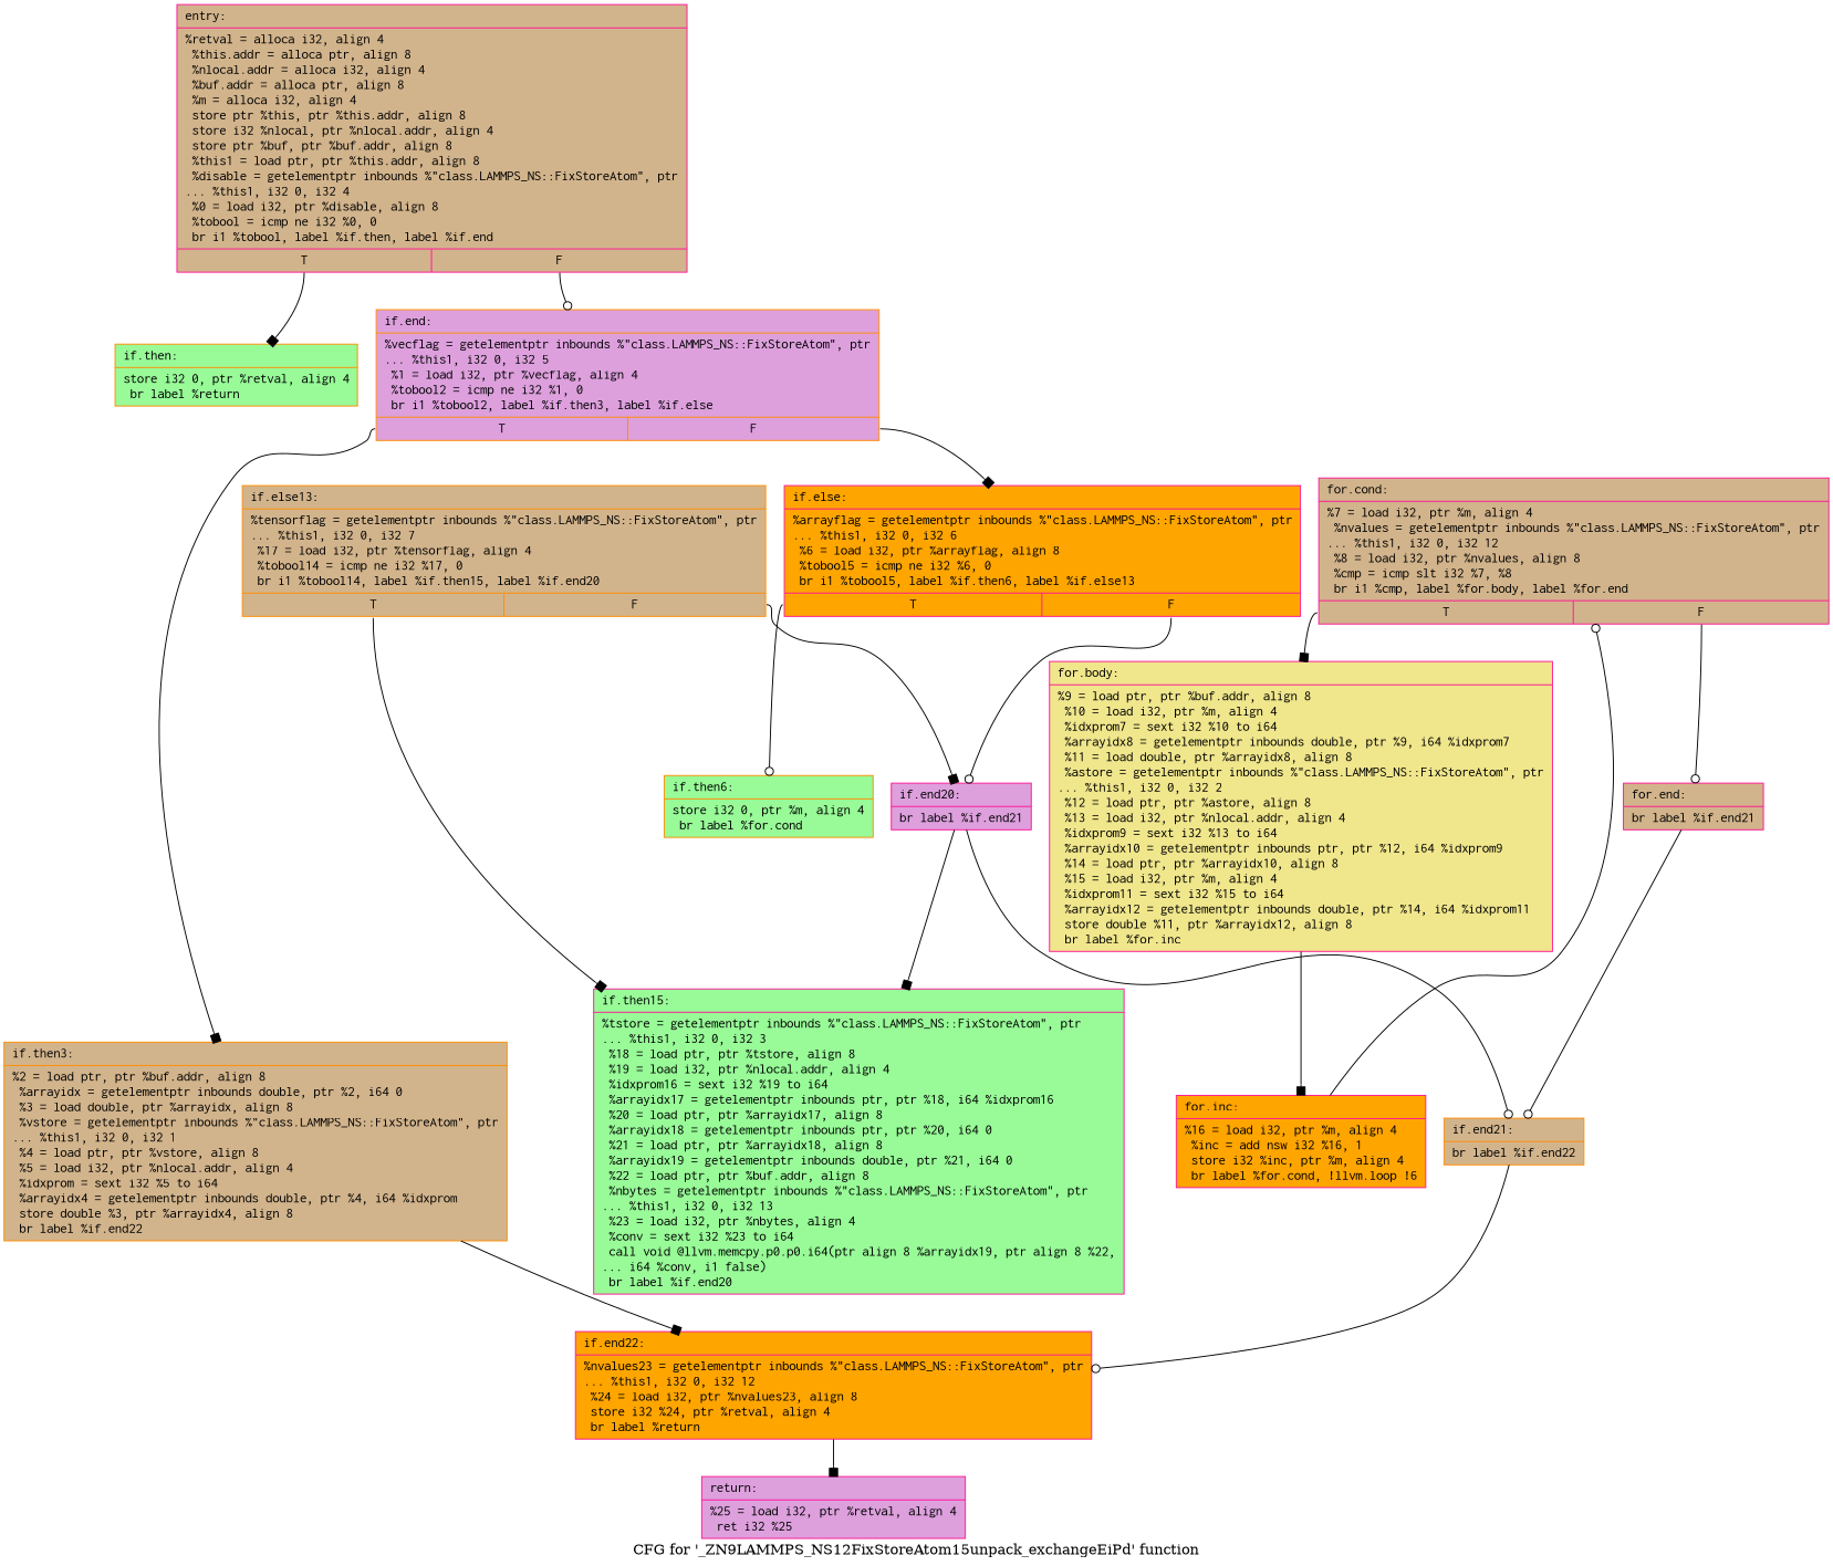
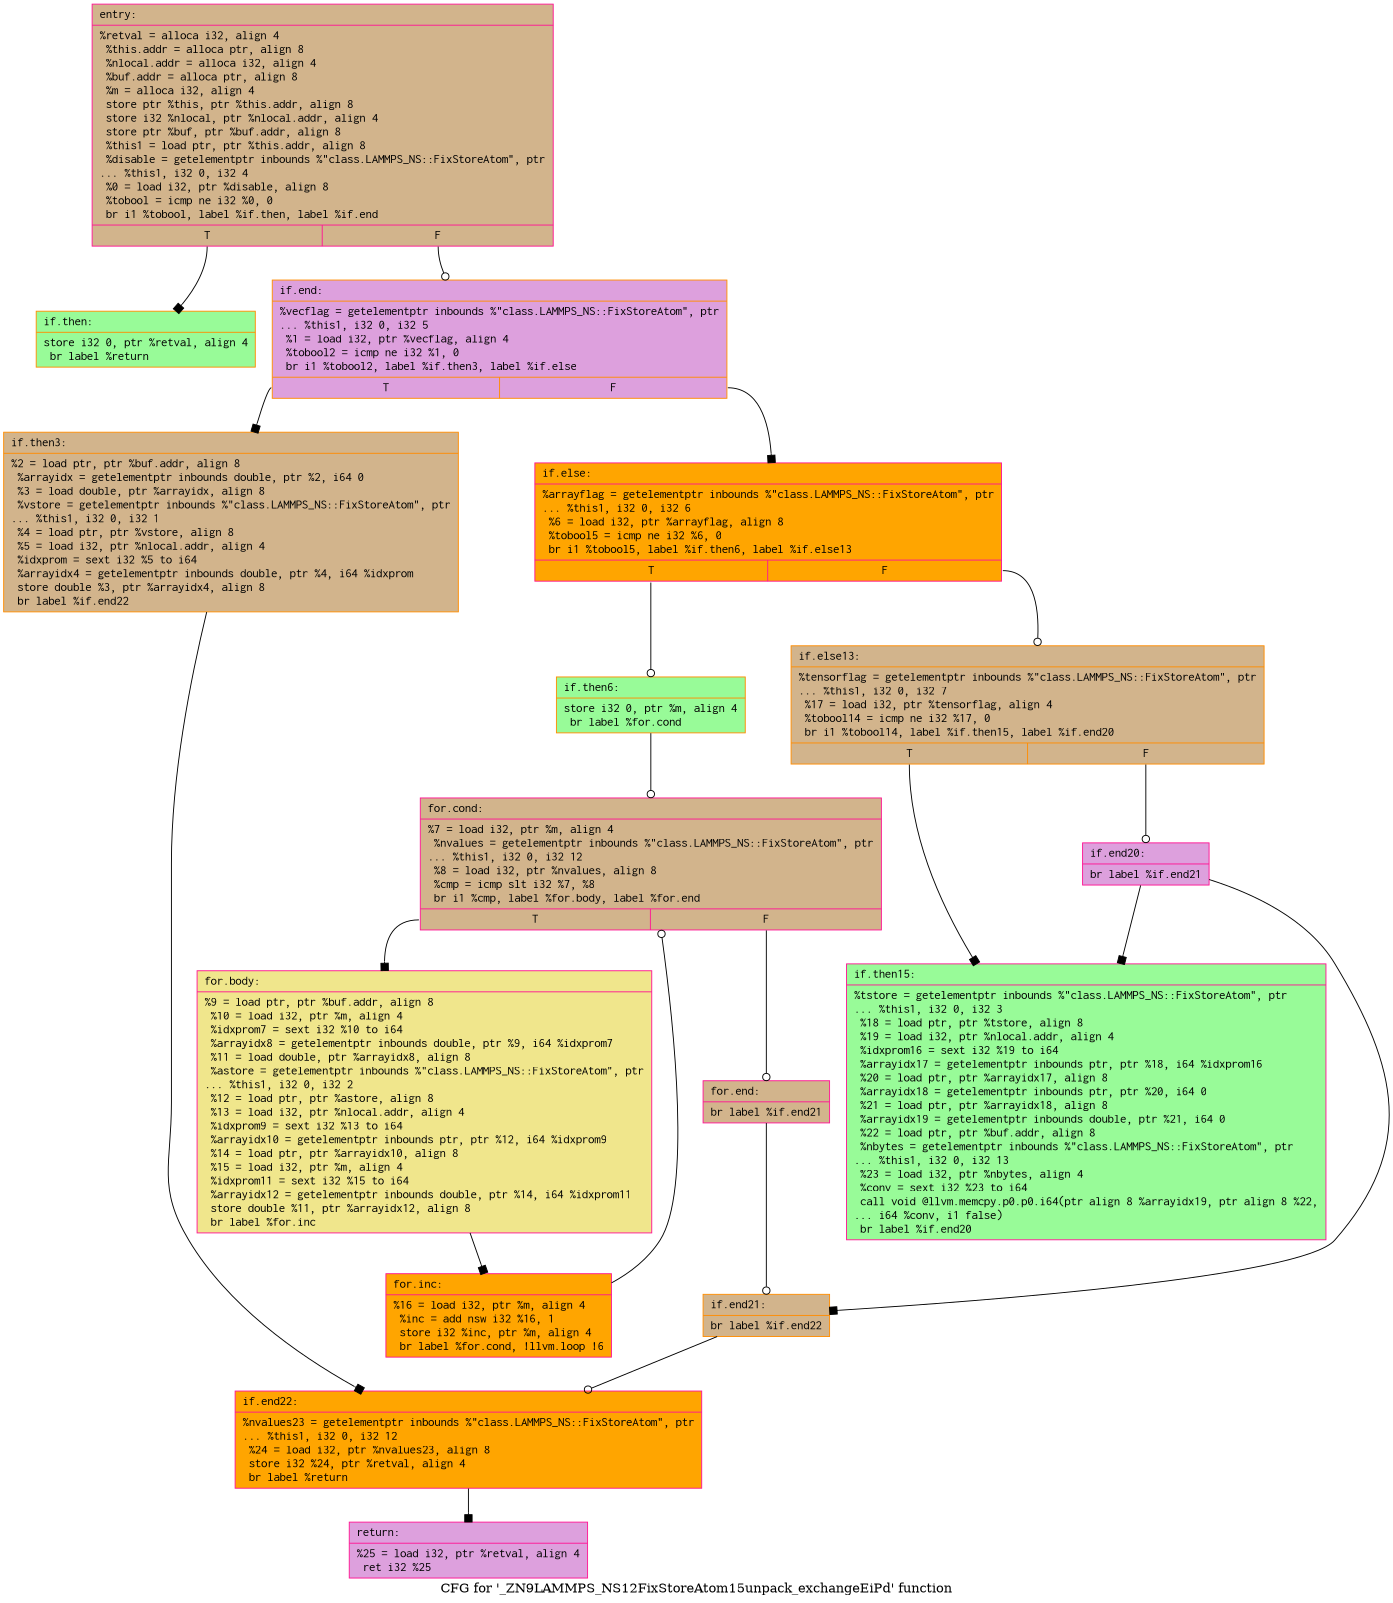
  digraph {
    label="CFG for '_ZN9LAMMPS_NS12FixStoreAtom15unpack_exchangeEiPd' function"
    node [color=deeppink fillcolor=tan fontname=Courier shape=record style=filled]
    edge [arrowhead=odot]
    n1 [label="{entry:\l|  %retval = alloca i32, align 4\l  %this.addr = alloca ptr, align 8\l  %nlocal.addr = alloca i32, align 4\l  %buf.addr = alloca ptr, align 8\l  %m = alloca i32, align 4\l  store ptr %this, ptr %this.addr, align 8\l  store i32 %nlocal, ptr %nlocal.addr, align 4\l  store ptr %buf, ptr %buf.addr, align 8\l  %this1 = load ptr, ptr %this.addr, align 8\l  %disable = getelementptr inbounds %\"class.LAMMPS_NS::FixStoreAtom\", ptr\l... %this1, i32 0, i32 4\l  %0 = load i32, ptr %disable, align 8\l  %tobool = icmp ne i32 %0, 0\l  br i1 %tobool, label %if.then, label %if.end\l|{<s0>T|<s1>F}}"]
    n2 [color=darkorange fillcolor=palegreen label="{if.then:\l|  store i32 0, ptr %retval, align 4\l  br label %return\l}"]
    n3 [color=darkorange fillcolor=plum label="{if.end:\l|  %vecflag = getelementptr inbounds %\"class.LAMMPS_NS::FixStoreAtom\", ptr\l... %this1, i32 0, i32 5\l  %1 = load i32, ptr %vecflag, align 4\l  %tobool2 = icmp ne i32 %1, 0\l  br i1 %tobool2, label %if.then3, label %if.else\l|{<s0>T|<s1>F}}"]
    n4 [color=darkorange label="{if.then3:\l|  %2 = load ptr, ptr %buf.addr, align 8\l  %arrayidx = getelementptr inbounds double, ptr %2, i64 0\l  %3 = load double, ptr %arrayidx, align 8\l  %vstore = getelementptr inbounds %\"class.LAMMPS_NS::FixStoreAtom\", ptr\l... %this1, i32 0, i32 1\l  %4 = load ptr, ptr %vstore, align 8\l  %5 = load i32, ptr %nlocal.addr, align 4\l  %idxprom = sext i32 %5 to i64\l  %arrayidx4 = getelementptr inbounds double, ptr %4, i64 %idxprom\l  store double %3, ptr %arrayidx4, align 8\l  br label %if.end22\l}"]
    n5 [fillcolor=orange label="{if.else:\l|  %arrayflag = getelementptr inbounds %\"class.LAMMPS_NS::FixStoreAtom\", ptr\l... %this1, i32 0, i32 6\l  %6 = load i32, ptr %arrayflag, align 8\l  %tobool5 = icmp ne i32 %6, 0\l  br i1 %tobool5, label %if.then6, label %if.else13\l|{<s0>T|<s1>F}}"]
    n6 [fillcolor=plum label="{return:\l|  %25 = load i32, ptr %retval, align 4\l  ret i32 %25\l}"]
    n7 [fillcolor=orange label="{if.end22:\l|  %nvalues23 = getelementptr inbounds %\"class.LAMMPS_NS::FixStoreAtom\", ptr\l... %this1, i32 0, i32 12\l  %24 = load i32, ptr %nvalues23, align 8\l  store i32 %24, ptr %retval, align 4\l  br label %return\l}"]
    n8 [color=darkorange fillcolor=palegreen label="{if.then6:\l|  store i32 0, ptr %m, align 4\l  br label %for.cond\l}"]
    n9 [color=darkorange label="{if.else13:\l|  %tensorflag = getelementptr inbounds %\"class.LAMMPS_NS::FixStoreAtom\", ptr\l... %this1, i32 0, i32 7\l  %17 = load i32, ptr %tensorflag, align 4\l  %tobool14 = icmp ne i32 %17, 0\l  br i1 %tobool14, label %if.then15, label %if.end20\l|{<s0>T|<s1>F}}"]
    n10 [label="{for.cond:\l|  %7 = load i32, ptr %m, align 4\l  %nvalues = getelementptr inbounds %\"class.LAMMPS_NS::FixStoreAtom\", ptr\l... %this1, i32 0, i32 12\l  %8 = load i32, ptr %nvalues, align 8\l  %cmp = icmp slt i32 %7, %8\l  br i1 %cmp, label %for.body, label %for.end\l|{<s0>T|<s1>F}}"]
    n11 [fillcolor=palegreen label="{if.then15:\l|  %tstore = getelementptr inbounds %\"class.LAMMPS_NS::FixStoreAtom\", ptr\l... %this1, i32 0, i32 3\l  %18 = load ptr, ptr %tstore, align 8\l  %19 = load i32, ptr %nlocal.addr, align 4\l  %idxprom16 = sext i32 %19 to i64\l  %arrayidx17 = getelementptr inbounds ptr, ptr %18, i64 %idxprom16\l  %20 = load ptr, ptr %arrayidx17, align 8\l  %arrayidx18 = getelementptr inbounds ptr, ptr %20, i64 0\l  %21 = load ptr, ptr %arrayidx18, align 8\l  %arrayidx19 = getelementptr inbounds double, ptr %21, i64 0\l  %22 = load ptr, ptr %buf.addr, align 8\l  %nbytes = getelementptr inbounds %\"class.LAMMPS_NS::FixStoreAtom\", ptr\l... %this1, i32 0, i32 13\l  %23 = load i32, ptr %nbytes, align 4\l  %conv = sext i32 %23 to i64\l  call void @llvm.memcpy.p0.p0.i64(ptr align 8 %arrayidx19, ptr align 8 %22,\l... i64 %conv, i1 false)\l  br label %if.end20\l}"]
    n12 [fillcolor=plum label="{if.end20:\l|  br label %if.end21\l}"]
    n13 [fillcolor=khaki label="{for.body:\l|  %9 = load ptr, ptr %buf.addr, align 8\l  %10 = load i32, ptr %m, align 4\l  %idxprom7 = sext i32 %10 to i64\l  %arrayidx8 = getelementptr inbounds double, ptr %9, i64 %idxprom7\l  %11 = load double, ptr %arrayidx8, align 8\l  %astore = getelementptr inbounds %\"class.LAMMPS_NS::FixStoreAtom\", ptr\l... %this1, i32 0, i32 2\l  %12 = load ptr, ptr %astore, align 8\l  %13 = load i32, ptr %nlocal.addr, align 4\l  %idxprom9 = sext i32 %13 to i64\l  %arrayidx10 = getelementptr inbounds ptr, ptr %12, i64 %idxprom9\l  %14 = load ptr, ptr %arrayidx10, align 8\l  %15 = load i32, ptr %m, align 4\l  %idxprom11 = sext i32 %15 to i64\l  %arrayidx12 = getelementptr inbounds double, ptr %14, i64 %idxprom11\l  store double %11, ptr %arrayidx12, align 8\l  br label %for.inc\l}"]
    n14 [label="{for.end:\l|  br label %if.end21\l}"]
    n15 [color=darkorange label="{if.end21:\l|  br label %if.end22\l}"]
    n16 [fillcolor=orange label="{for.inc:\l|  %16 = load i32, ptr %m, align 4\l  %inc = add nsw i32 %16, 1\l  store i32 %inc, ptr %m, align 4\l  br label %for.cond, !llvm.loop !6\l}"]
    n1 -> n2 [arrowhead=box tailport=s0]
    n1 -> n3 [tailport=s1]
    n3 -> n4 [arrowhead=box tailport=s0]
    n3 -> n5 [arrowhead=box tailport=s1]
    n4 -> n7 [arrowhead=box]
    n5 -> n8 [tailport=s0]
-   n5 -> n12 [tailport=s1]
+   n5 -> n9 [tailport=s1]
    n7 -> n6 [arrowhead=box]
+   n8 -> n10
    n9 -> n11 [arrowhead=box tailport=s0]
-   n9 -> n12 [arrowhead=box tailport=s1]
+   n9 -> n12 [tailport=s1]
    n10 -> n13 [arrowhead=box tailport=s0]
    n10 -> n14 [tailport=s1]
    n12 -> n11 [arrowhead=box]
-   n12 -> n15
+   n12 -> n15 [arrowhead=box]
    n13 -> n16 [arrowhead=box]
    n14 -> n15
    n15 -> n7
    n16 -> n10
  }
